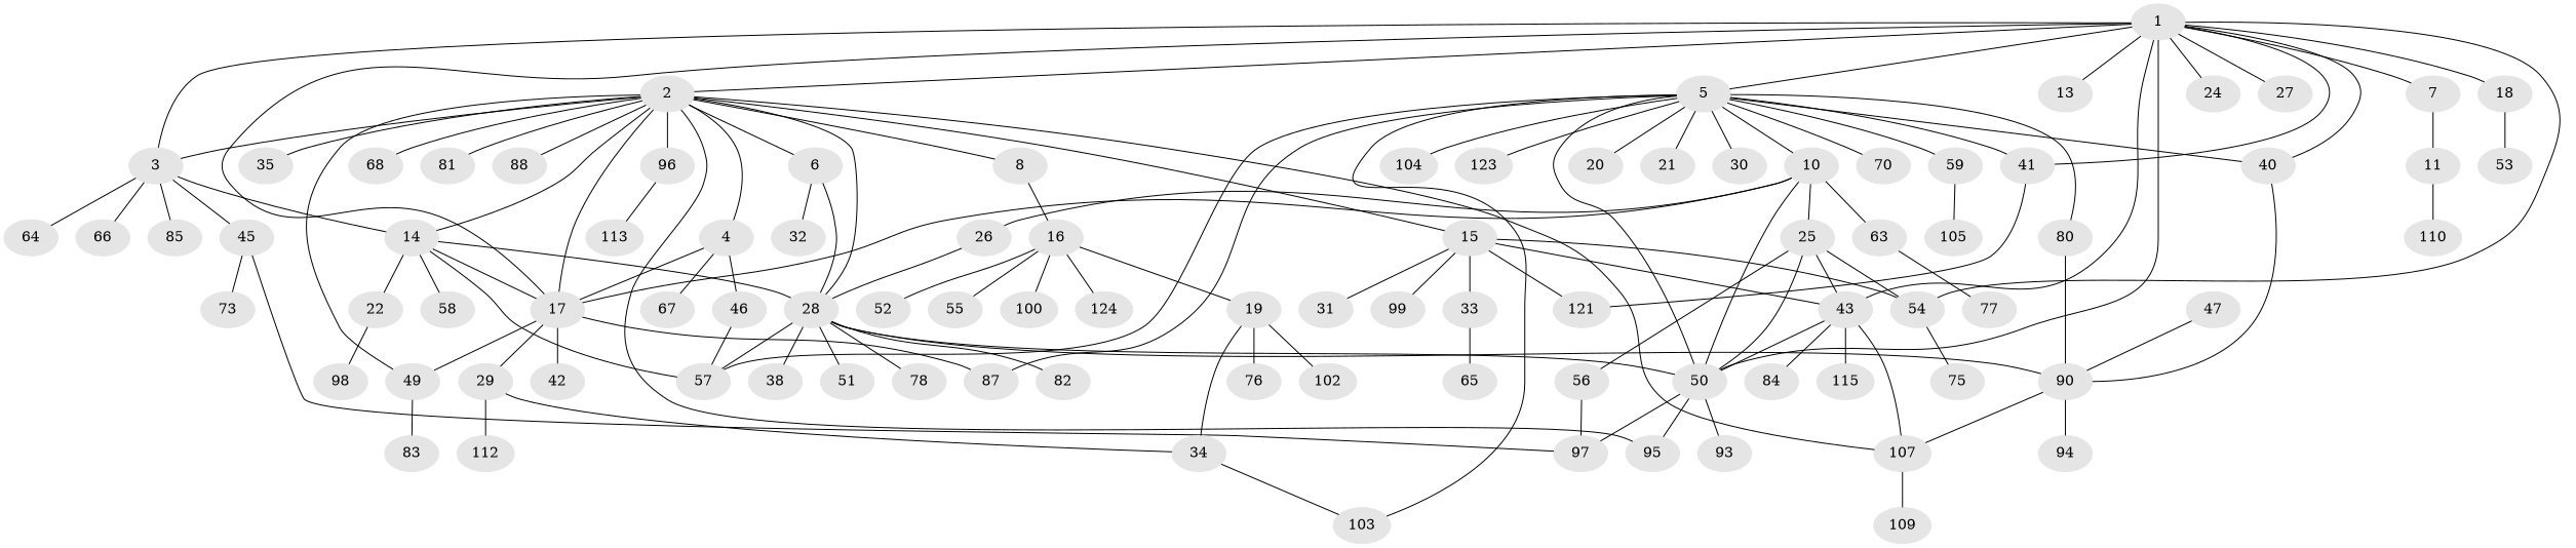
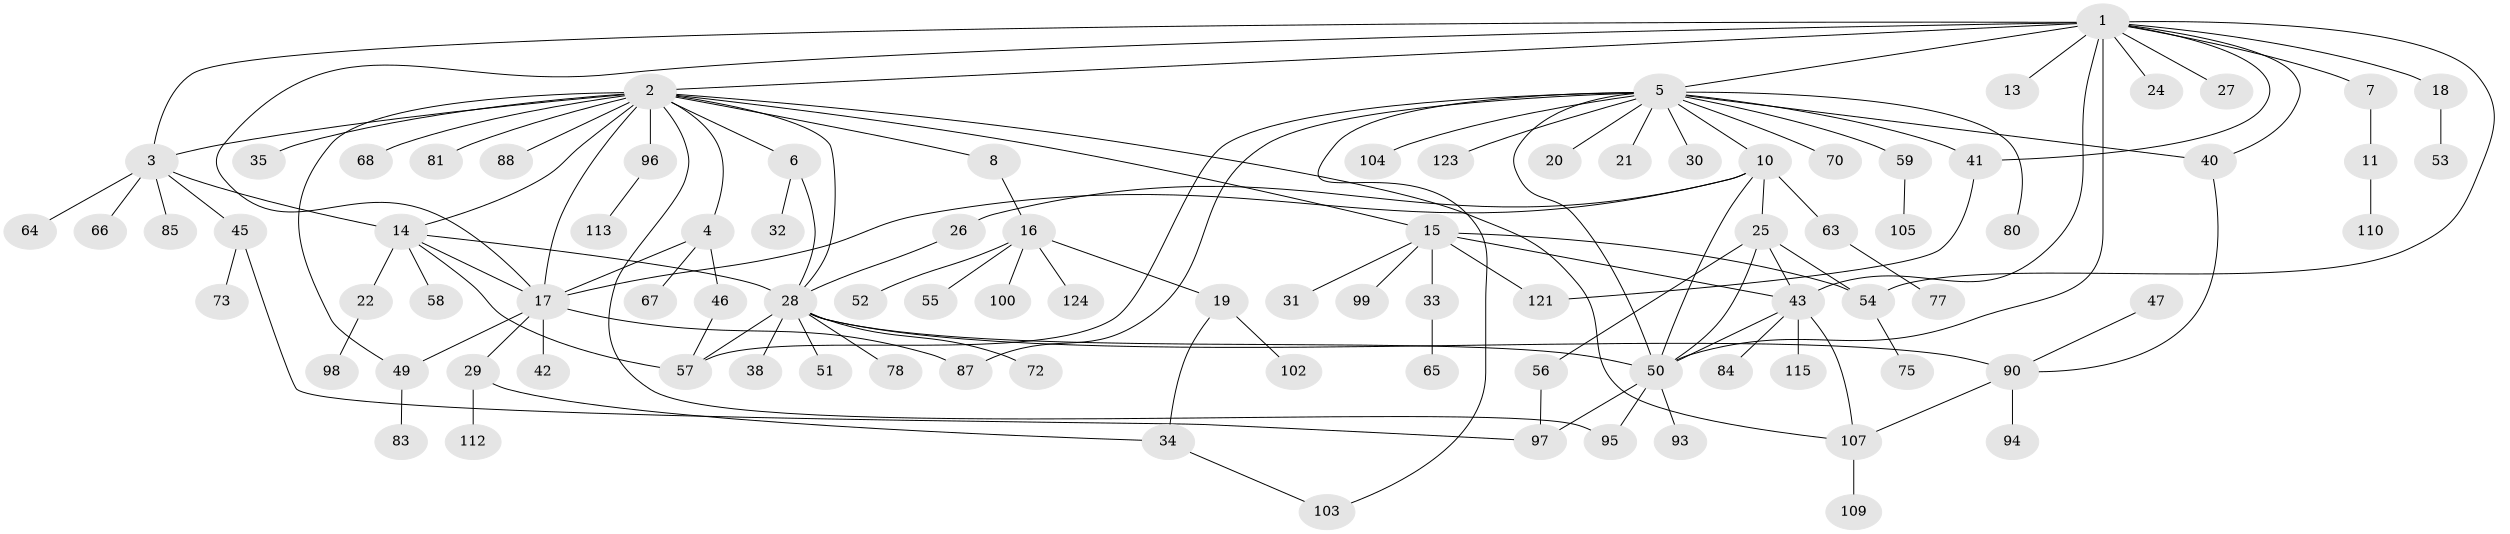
  graph {
    node [color=gray90 style=filled]
    1 [super="+9"]
    2 [super="+69"]
    3 [super="+44"]
    5 [super="+12"]
    7 [super="+39"]
    13
    17 [super="+86"]
    18
    24 [super="+61"]
    27
    40 [super="+89"]
    41
    43 [super="+60"]
    50 [super="+116"]
    54 [super="+122"]
    4 [super="+71"]
    6 [super="+79"]
    8 [super="+126"]
    14 [super="+23"]
    15 [super="+119"]
    28 [super="+114"]
    35
    49 [super="+74"]
    68
    81
    88
    95
    96
    107 [super="+118"]
    45 [super="+72"]
    64
    66
    85
    10 [super="+37"]
    20
    21
    30
    57 [super="+120"]
    59
    70
    80
    87
    103
    104
    123
    11
    29 [super="+111"]
    42
    53
    90 [super="+101"]
    121
    84
    115
    97
    93
    75 [super="+117"]
    46 [super="+62"]
    67
    32
    16 [super="+48"]
    22
    58
    31
    33
    99
    19 [super="+125"]
    34
-   76
    102
    38
    51
    78
-   82 [super="+92"]
+   82 [super="+92" label=72]
    83
    113
    109
    73
    25 [super="+36"]
    26
    63
    105
    110
    52
    55
    100
    124
    56 [super="+91"]
    47 [super="+106"]
    77
    98 [super="+108"]
    65
    112
    94
    1 -- 2
    1 -- 3
    1 -- 5
    1 -- 7
    1 -- 13
    1 -- 17
    1 -- 18
    1 -- 24
    1 -- 27
    1 -- 40
    1 -- 41
    1 -- 43 [weight=2]
    1 -- 50
    1 -- 54
    2 -- 3
    2 -- 17
    2 -- 4
    2 -- 6
    2 -- 8
    2 -- 14
    2 -- 15
    2 -- 28
    2 -- 35
    2 -- 49
    2 -- 68
    2 -- 81
    2 -- 88
    2 -- 95
    2 -- 96
    2 -- 107
    3 -- 14
    3 -- 45
    3 -- 64
    3 -- 66
    3 -- 85
    5 -- 40
    5 -- 41
    5 -- 50
    5 -- 10
    5 -- 20
    5 -- 21
    5 -- 30
    5 -- 57
    5 -- 59
    5 -- 70
    5 -- 80
    5 -- 87
    5 -- 103
    5 -- 104
    5 -- 123
    7 -- 11
    17 -- 49
    17 -- 87
    17 -- 29
    17 -- 42
    18 -- 53
    40 -- 90
    41 -- 121
    43 -- 50
    43 -- 107
    43 -- 84
    43 -- 115
    50 -- 95
    50 -- 97
    50 -- 93
    54 -- 75
    4 -- 17
    4 -- 46
    4 -- 67
    6 -- 28
    6 -- 32
    8 -- 16
    14 -- 17
    14 -- 28
    14 -- 57
    14 -- 22
    14 -- 58
    15 -- 43
    15 -- 54 [weight=2]
    15 -- 121
    15 -- 31
    15 -- 33
    15 -- 99
    28 -- 50
    28 -- 57
    28 -- 90
    28 -- 38
    28 -- 51
    28 -- 78
    28 -- 82
    49 -- 83
    96 -- 113
    107 -- 109
    45 -- 97
    45 -- 73
    10 -- 17
    10 -- 50
    10 -- 25
    10 -- 26
    10 -- 63
    59 -- 105
-   80 -- 90
    11 -- 110
    29 -- 34
    29 -- 112
    90 -- 107
    90 -- 94
    46 -- 57
    16 -- 19
    16 -- 52
    16 -- 55
    16 -- 100
    16 -- 124
    22 -- 98
    33 -- 65
    19 -- 34
-   19 -- 76
    19 -- 102
    34 -- 103
    25 -- 43
    25 -- 50
    25 -- 54
    25 -- 56
    26 -- 28
    63 -- 77
    56 -- 97
    47 -- 90
  }
